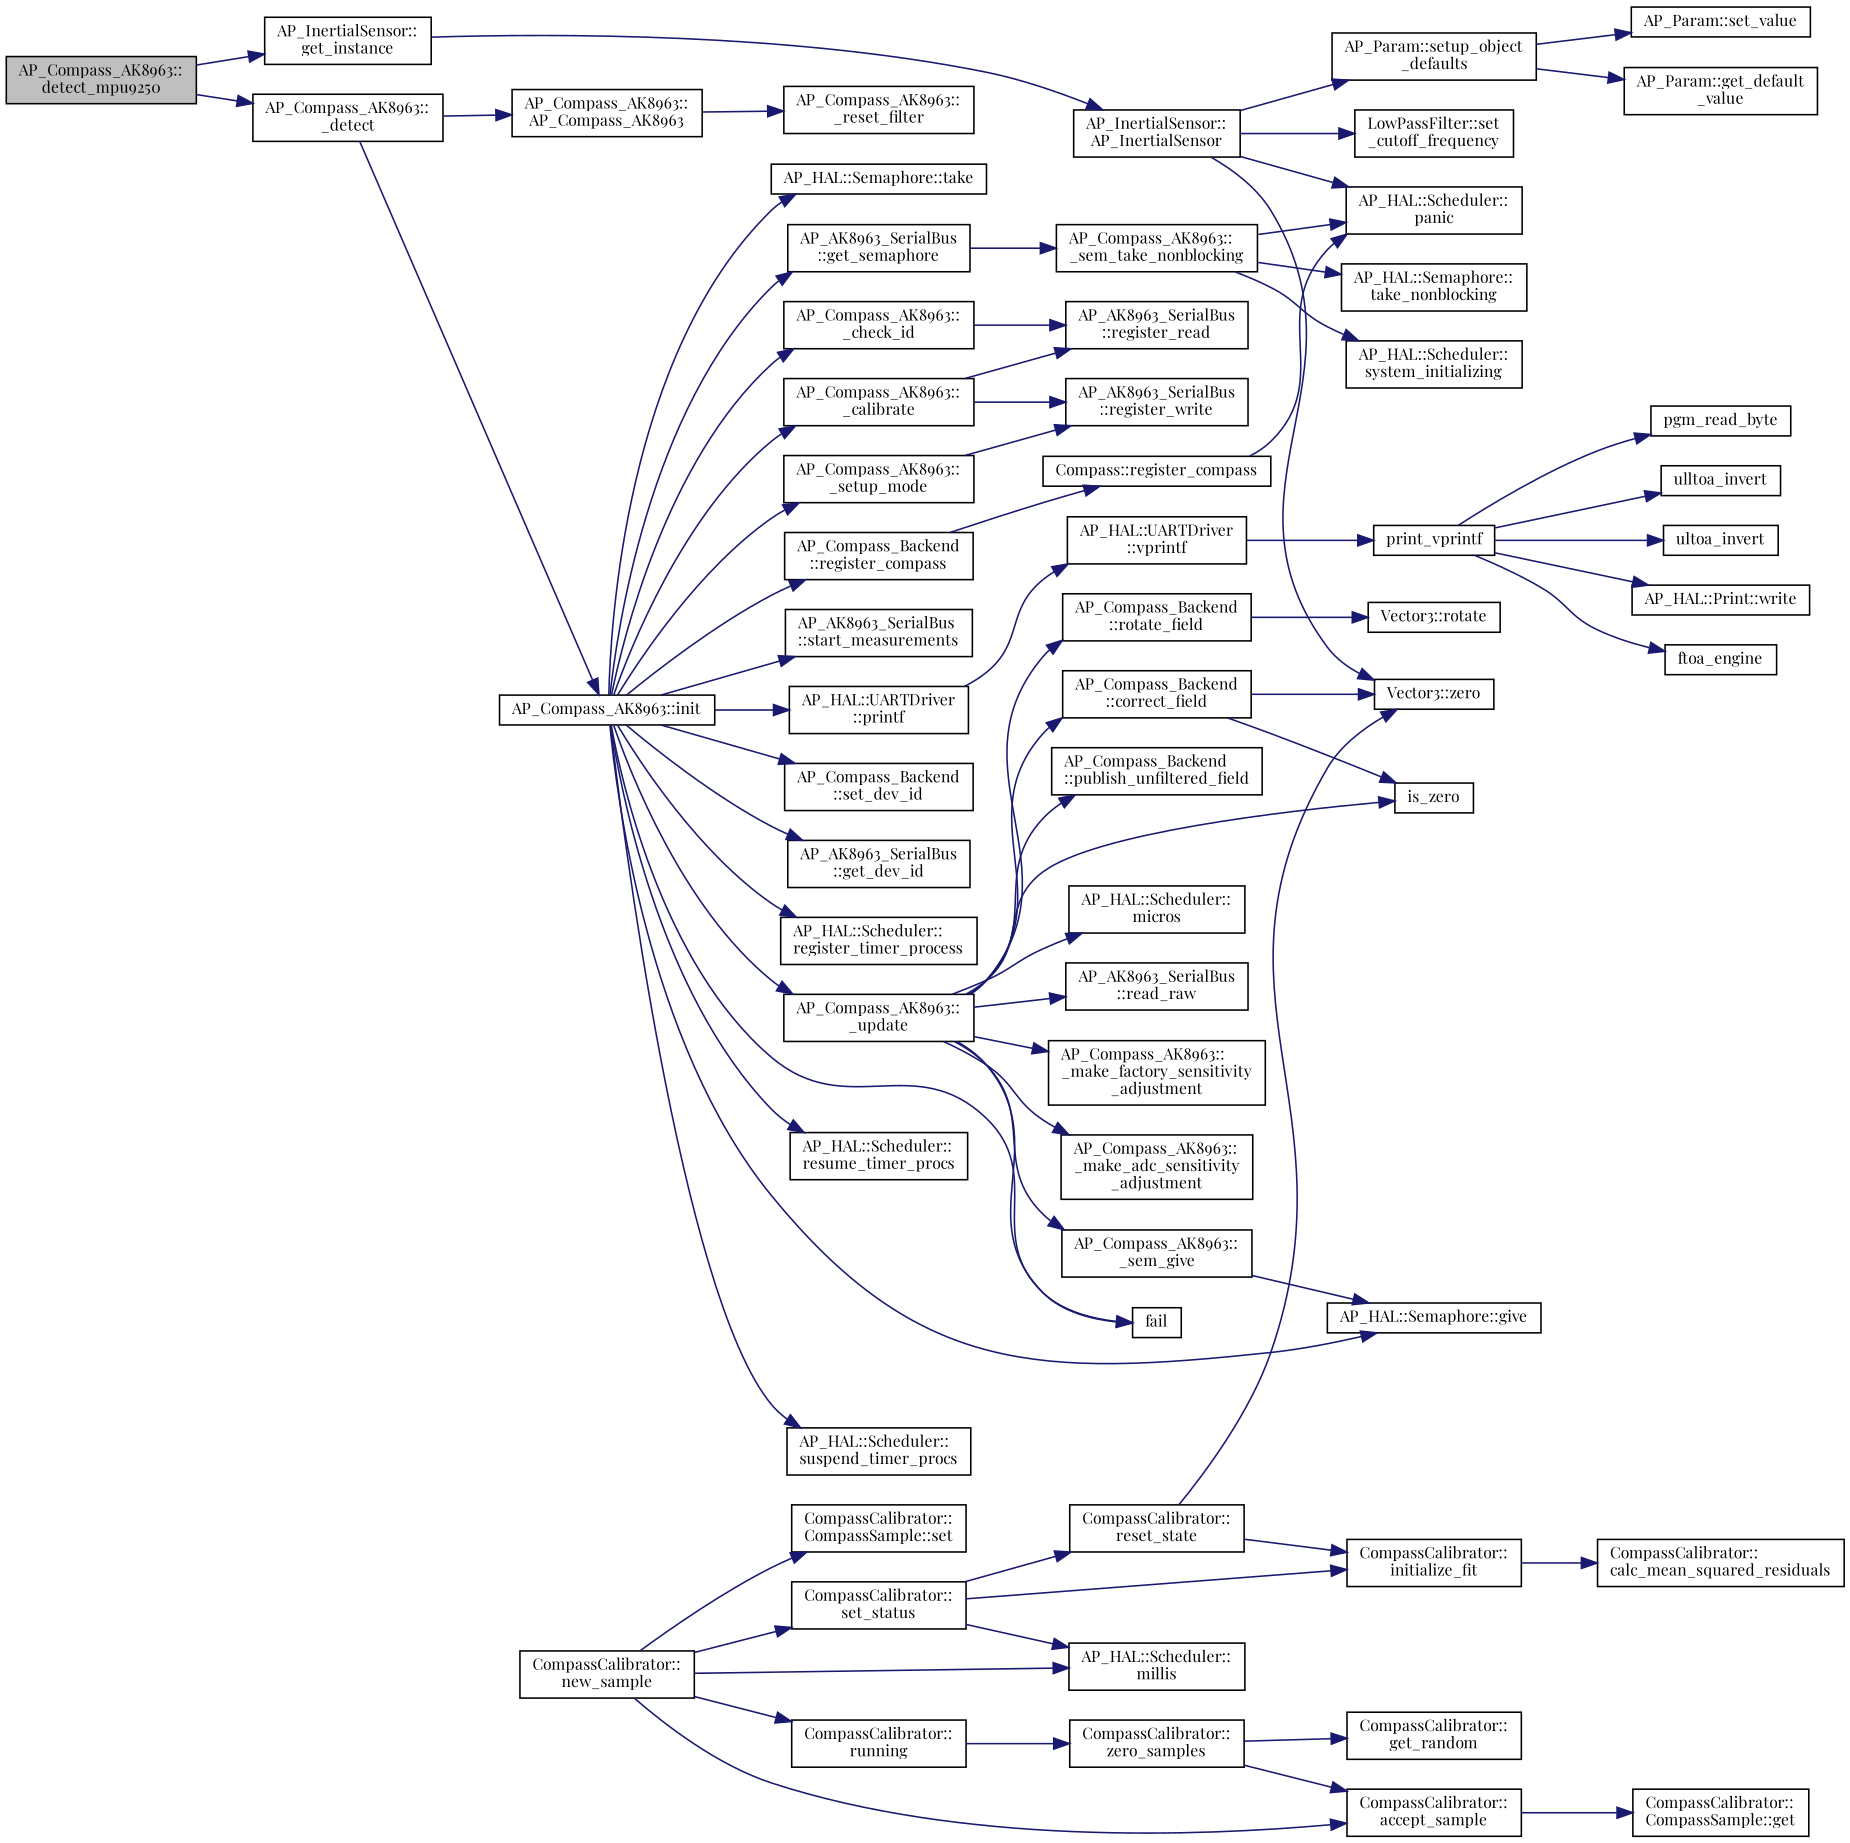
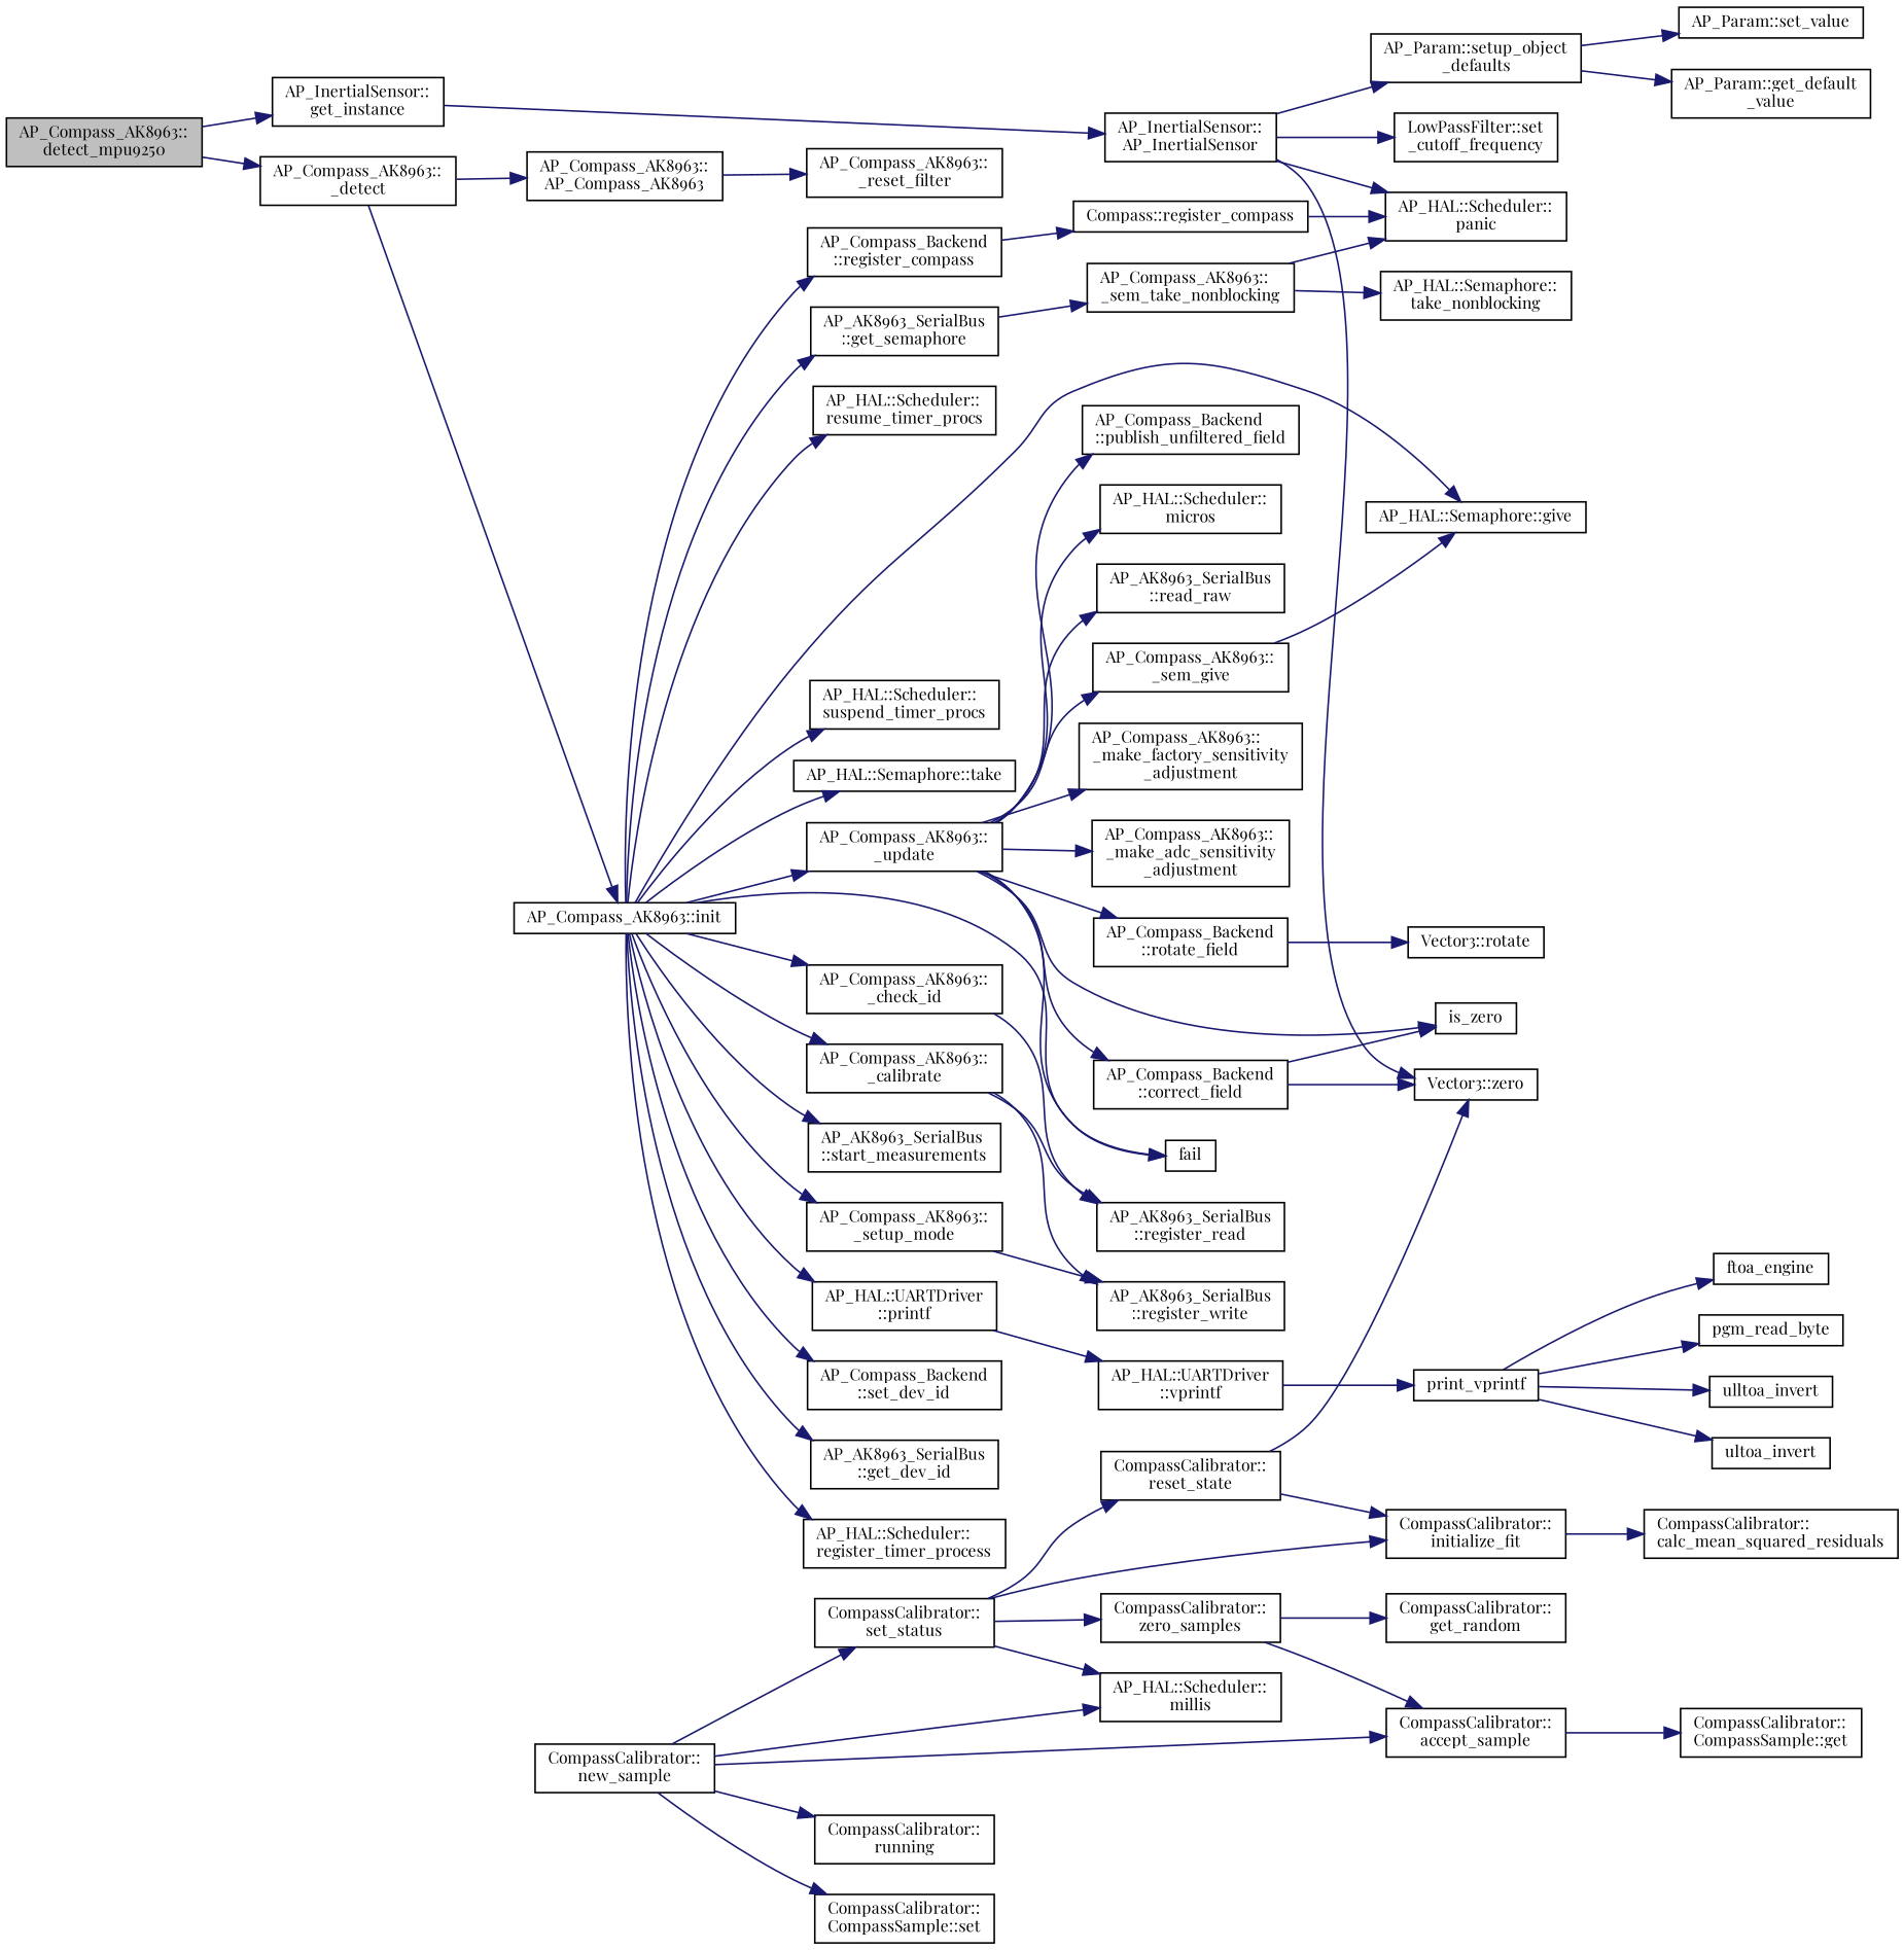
  digraph {
    fontname="Playfair Display"
    rankdir=LR
    node [color=black fillcolor=white fontname="Playfair Display" fontsize=10 shape=record style=filled]
    edge [color=midnightblue fontname="Playfair Display" fontsize=10 labelfontname=Helvetica labelfontsize=10 style=solid]
    n1 [fillcolor=grey75 fontcolor=black height=0.2 label="AP_Compass_AK8963::\ldetect_mpu9250" width=0.4]
    n2 [height=0.2 label="AP_InertialSensor::\lget_instance" width=0.4]
    n3 [height=0.2 label="AP_Compass_AK8963::\l_detect" width=0.4]
    n4 [height=0.2 label="AP_InertialSensor::\lAP_InertialSensor" width=0.4]
    n5 [height=0.2 label="AP_Compass_AK8963::\lAP_Compass_AK8963" width=0.4]
    n6 [height=0.2 label="AP_Compass_AK8963::init" width=0.4]
    n7 [height=0.2 label="AP_HAL::Scheduler::\lpanic" width=0.4]
    n8 [height=0.2 label="AP_Param::setup_object\l_defaults" width=0.4]
    n9 [height=0.2 label="Vector3::zero" width=0.4]
    n10 [height=0.2 label="LowPassFilter::set\l_cutoff_frequency" width=0.4]
    n11 [height=0.2 label="AP_Param::set_value" width=0.4]
    n12 [height=0.2 label="AP_Param::get_default\l_value" width=0.4]
    n13 [height=0.2 label="AP_Compass_AK8963::\l_reset_filter" width=0.4]
    n14 [height=0.2 label="AP_AK8963_SerialBus\l::get_semaphore" width=0.4]
    n15 [height=0.2 label="AP_HAL::Scheduler::\lsuspend_timer_procs" width=0.4]
    n16 [height=0.2 label="AP_HAL::Semaphore::take" width=0.4]
    n17 [height=0.2 label="AP_HAL::UARTDriver\l::printf" width=0.4]
    n18 [height=0.2 label="AP_Compass_AK8963::\l_check_id" width=0.4]
    n19 [height=0.2 label=fail width=0.4]
    n20 [height=0.2 label="AP_Compass_AK8963::\l_calibrate" width=0.4]
    n21 [height=0.2 label="AP_Compass_AK8963::\l_setup_mode" width=0.4]
    n22 [height=0.2 label="AP_AK8963_SerialBus\l::start_measurements" width=0.4]
    n23 [height=0.2 label="AP_Compass_Backend\l::register_compass" width=0.4]
    n24 [height=0.2 label="AP_Compass_Backend\l::set_dev_id" width=0.4]
    n25 [height=0.2 label="AP_AK8963_SerialBus\l::get_dev_id" width=0.4]
    n26 [height=0.2 label="AP_HAL::Scheduler::\lregister_timer_process" width=0.4]
    n27 [height=0.2 label="AP_Compass_AK8963::\l_update" width=0.4]
    n28 [height=0.2 label="AP_HAL::Semaphore::give" width=0.4]
    n29 [height=0.2 label="AP_HAL::Scheduler::\lresume_timer_procs" width=0.4]
    n30 [height=0.2 label="AP_Compass_AK8963::\l_sem_take_nonblocking" width=0.4]
    n31 [height=0.2 label="AP_HAL::UARTDriver\l::vprintf" width=0.4]
    n32 [height=0.2 label="AP_AK8963_SerialBus\l::register_read" width=0.4]
    n33 [height=0.2 label="AP_AK8963_SerialBus\l::register_write" width=0.4]
    n34 [height=0.2 label="Compass::register_compass" width=0.4]
    n35 [height=0.2 label="AP_HAL::Scheduler::\lmicros" width=0.4]
    n36 [height=0.2 label="AP_AK8963_SerialBus\l::read_raw" width=0.4]
    n37 [height=0.2 label=is_zero width=0.4]
    n38 [height=0.2 label="AP_Compass_AK8963::\l_make_factory_sensitivity\l_adjustment" width=0.4]
    n39 [height=0.2 label="AP_Compass_AK8963::\l_make_adc_sensitivity\l_adjustment" width=0.4]
    n40 [height=0.2 label="AP_Compass_Backend\l::rotate_field" width=0.4]
    n41 [height=0.2 label="AP_Compass_Backend\l::correct_field" width=0.4]
    n42 [height=0.2 label="AP_Compass_Backend\l::publish_unfiltered_field" width=0.4]
    n43 [height=0.2 label="AP_Compass_AK8963::\l_sem_give" width=0.4]
    n44 [height=0.2 label=print_vprintf width=0.4]
-   n45 [height=0.2 label="AP_HAL::Print::write" width=0.4]
    n46 [height=0.2 label=ftoa_engine width=0.4]
    n47 [height=0.2 label=pgm_read_byte width=0.4]
    n48 [height=0.2 label=ulltoa_invert width=0.4]
    n49 [height=0.2 label=ultoa_invert width=0.4]
    n50 [height=0.2 label="AP_HAL::Semaphore::\ltake_nonblocking" width=0.4]
-   n51 [height=0.2 label="AP_HAL::Scheduler::\lsystem_initializing" width=0.4]
    n52 [height=0.2 label="Vector3::rotate" width=0.4]
    n53 [height=0.2 label="AP_HAL::Scheduler::\lmillis" width=0.4]
    n54 [height=0.2 label="CompassCalibrator::\lnew_sample" width=0.4]
    n55 [height=0.2 label="CompassCalibrator::\lset_status" width=0.4]
    n56 [height=0.2 label="CompassCalibrator::\laccept_sample" width=0.4]
    n57 [height=0.2 label="CompassCalibrator::\lrunning" width=0.4]
    n58 [height=0.2 label="CompassCalibrator::\lCompassSample::set" width=0.4]
    n59 [height=0.2 label="CompassCalibrator::\lreset_state" width=0.4]
    n60 [height=0.2 label="CompassCalibrator::\linitialize_fit" width=0.4]
    n61 [height=0.2 label="CompassCalibrator::\lzero_samples" width=0.4]
    n62 [height=0.2 label="CompassCalibrator::\lCompassSample::get" width=0.4]
    n63 [height=0.2 label="CompassCalibrator::\lcalc_mean_squared_residuals" width=0.4]
    n64 [height=0.2 label="CompassCalibrator::\lget_random" width=0.4]
    n1 -> n2
    n1 -> n3
    n2 -> n4
    n3 -> n5
    n3 -> n6
    n4 -> n7
    n4 -> n8
    n4 -> n9
    n4 -> n10
    n5 -> n13
    n6 -> n14
    n6 -> n15
    n6 -> n16
    n6 -> n17
    n6 -> n18
    n6 -> n19
    n6 -> n20
    n6 -> n21
    n6 -> n22
    n6 -> n23
    n6 -> n24
    n6 -> n25
    n6 -> n26
    n6 -> n27
    n6 -> n28
    n6 -> n29
    n8 -> n11
    n8 -> n12
    n14 -> n30
    n17 -> n31
    n18 -> n32
    n20 -> n32
    n20 -> n33
    n21 -> n33
    n23 -> n34
    n27 -> n19
    n27 -> n35
    n27 -> n36
    n27 -> n37
    n27 -> n38
    n27 -> n39
    n27 -> n40
    n27 -> n41
    n27 -> n42
    n27 -> n43
    n30 -> n7
    n30 -> n50
-   n30 -> n51
    n31 -> n44
    n34 -> n7
    n40 -> n52
    n41 -> n9
    n41 -> n37
    n43 -> n28
-   n44 -> n45
    n44 -> n46
    n44 -> n47
    n44 -> n48
    n44 -> n49
    n54 -> n53
    n54 -> n55
    n54 -> n56
    n54 -> n57
    n54 -> n58
    n55 -> n53
    n55 -> n59
    n55 -> n60
-   n57 -> n61
+   n55 -> n61
    n56 -> n62
    n59 -> n9
    n59 -> n60
    n60 -> n63
    n61 -> n56
    n61 -> n64
  }
